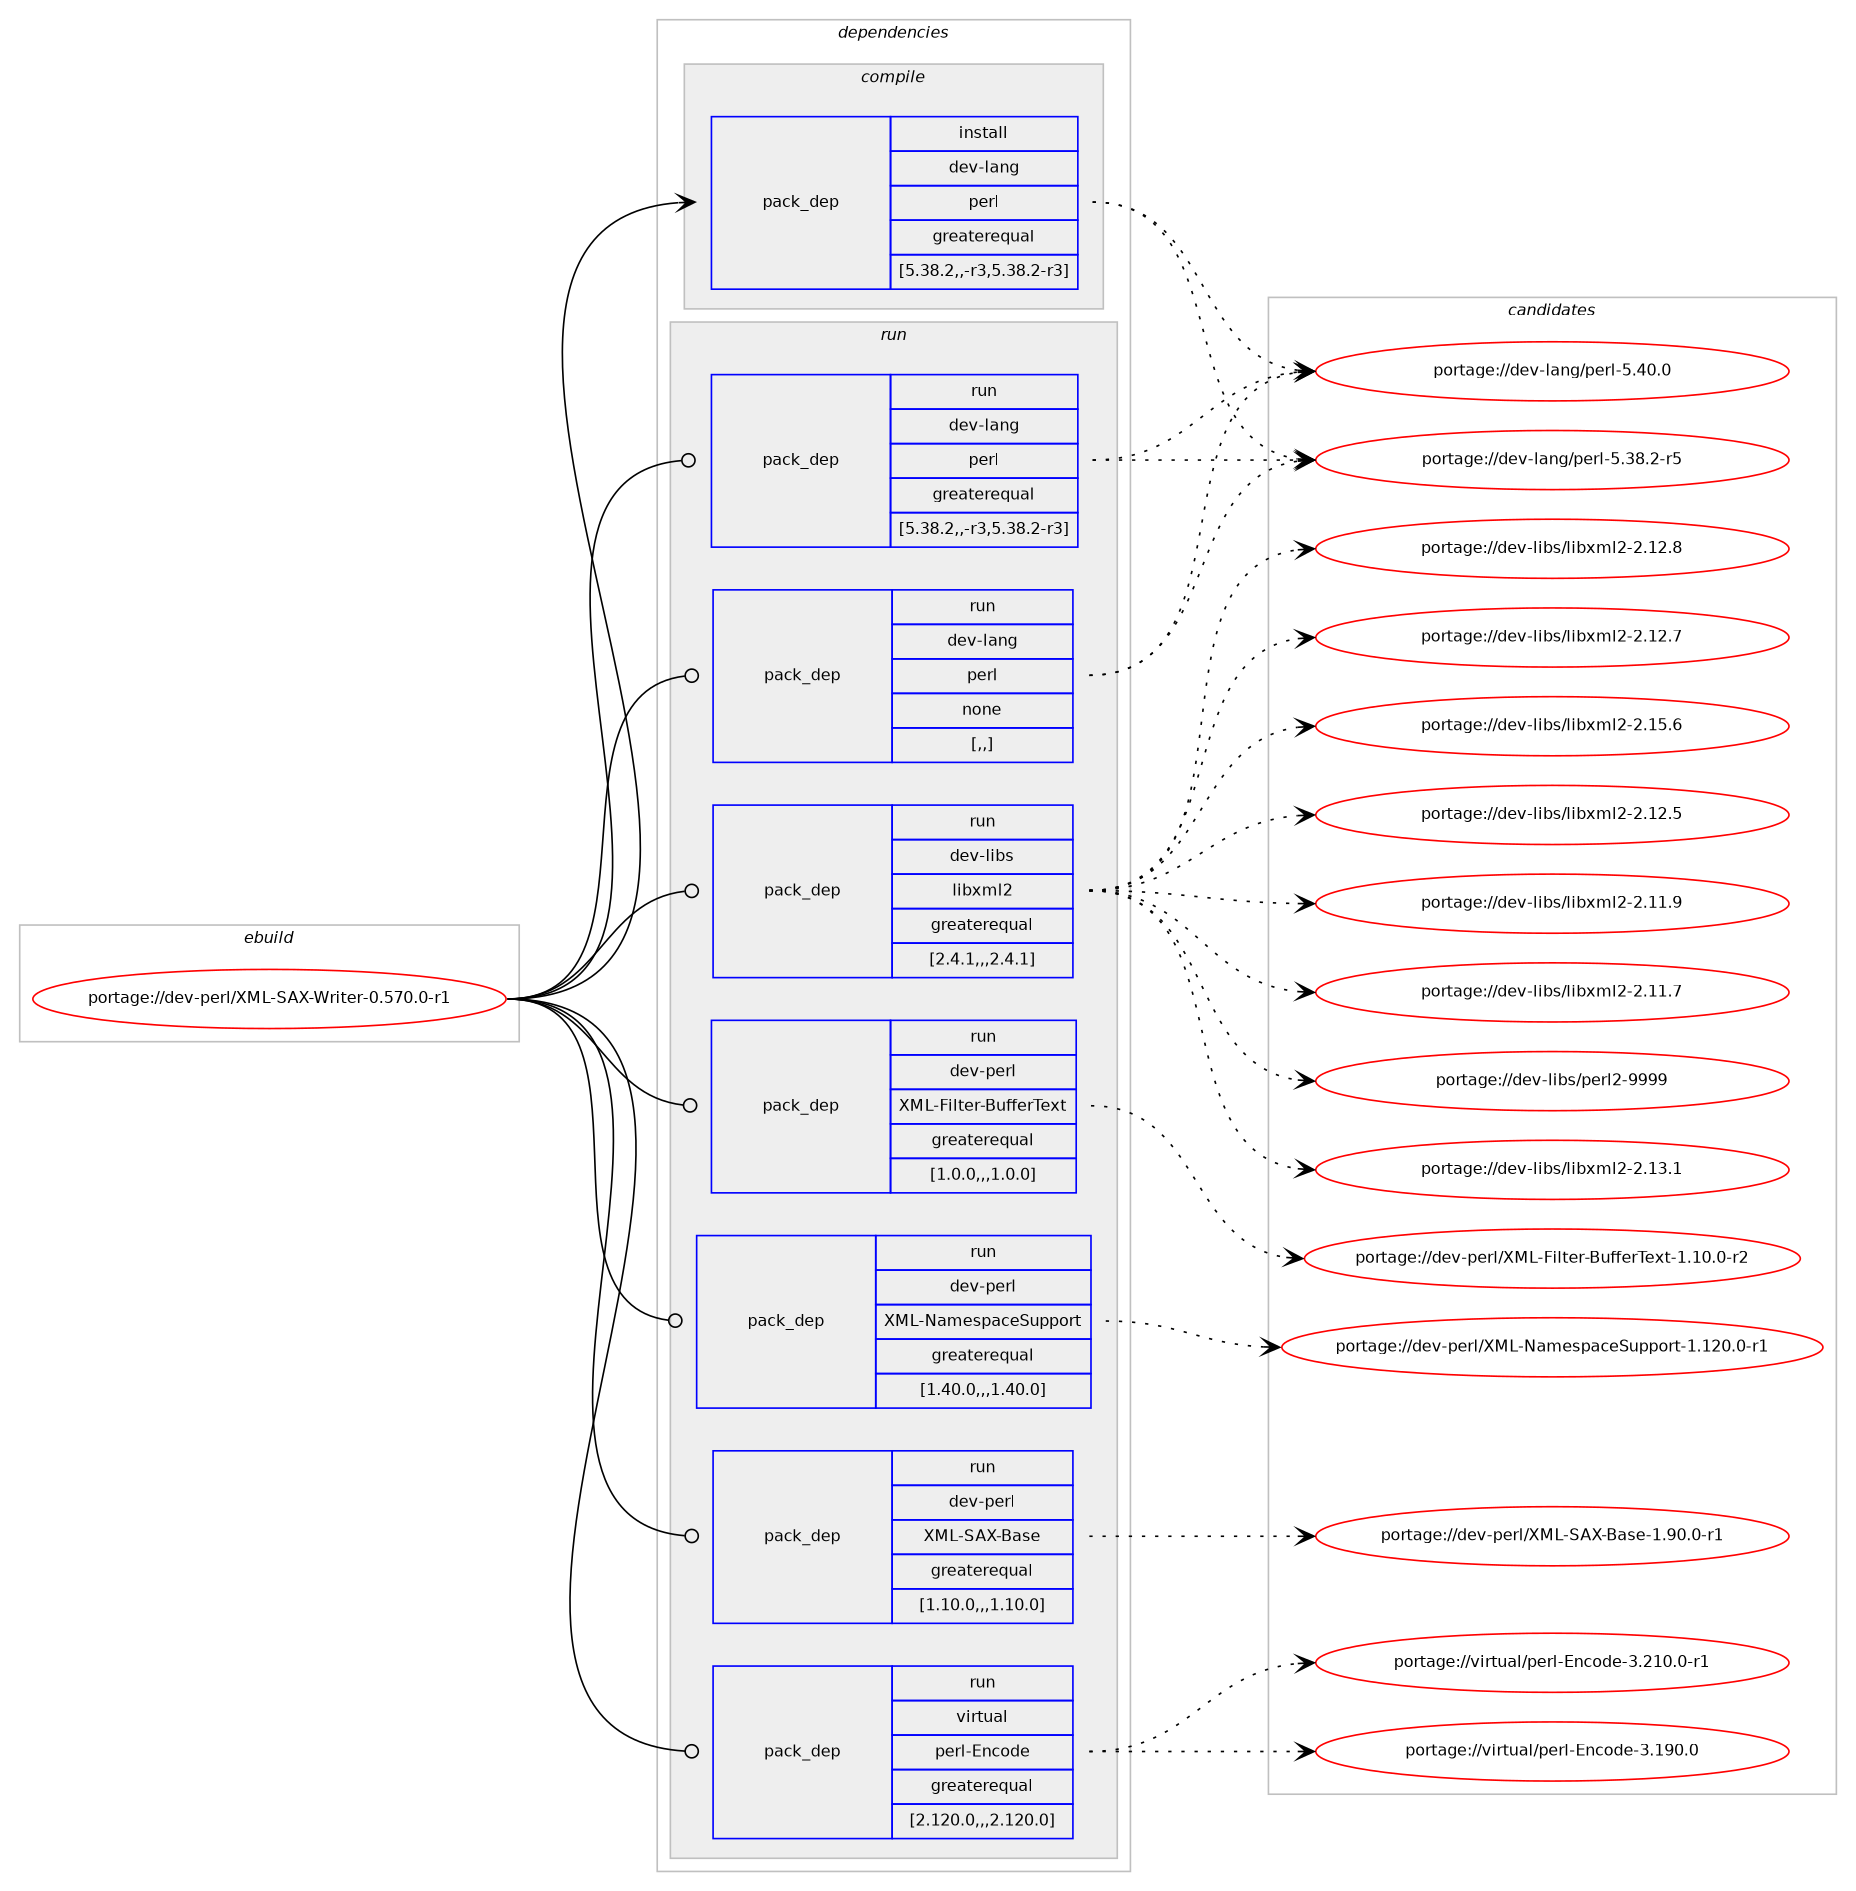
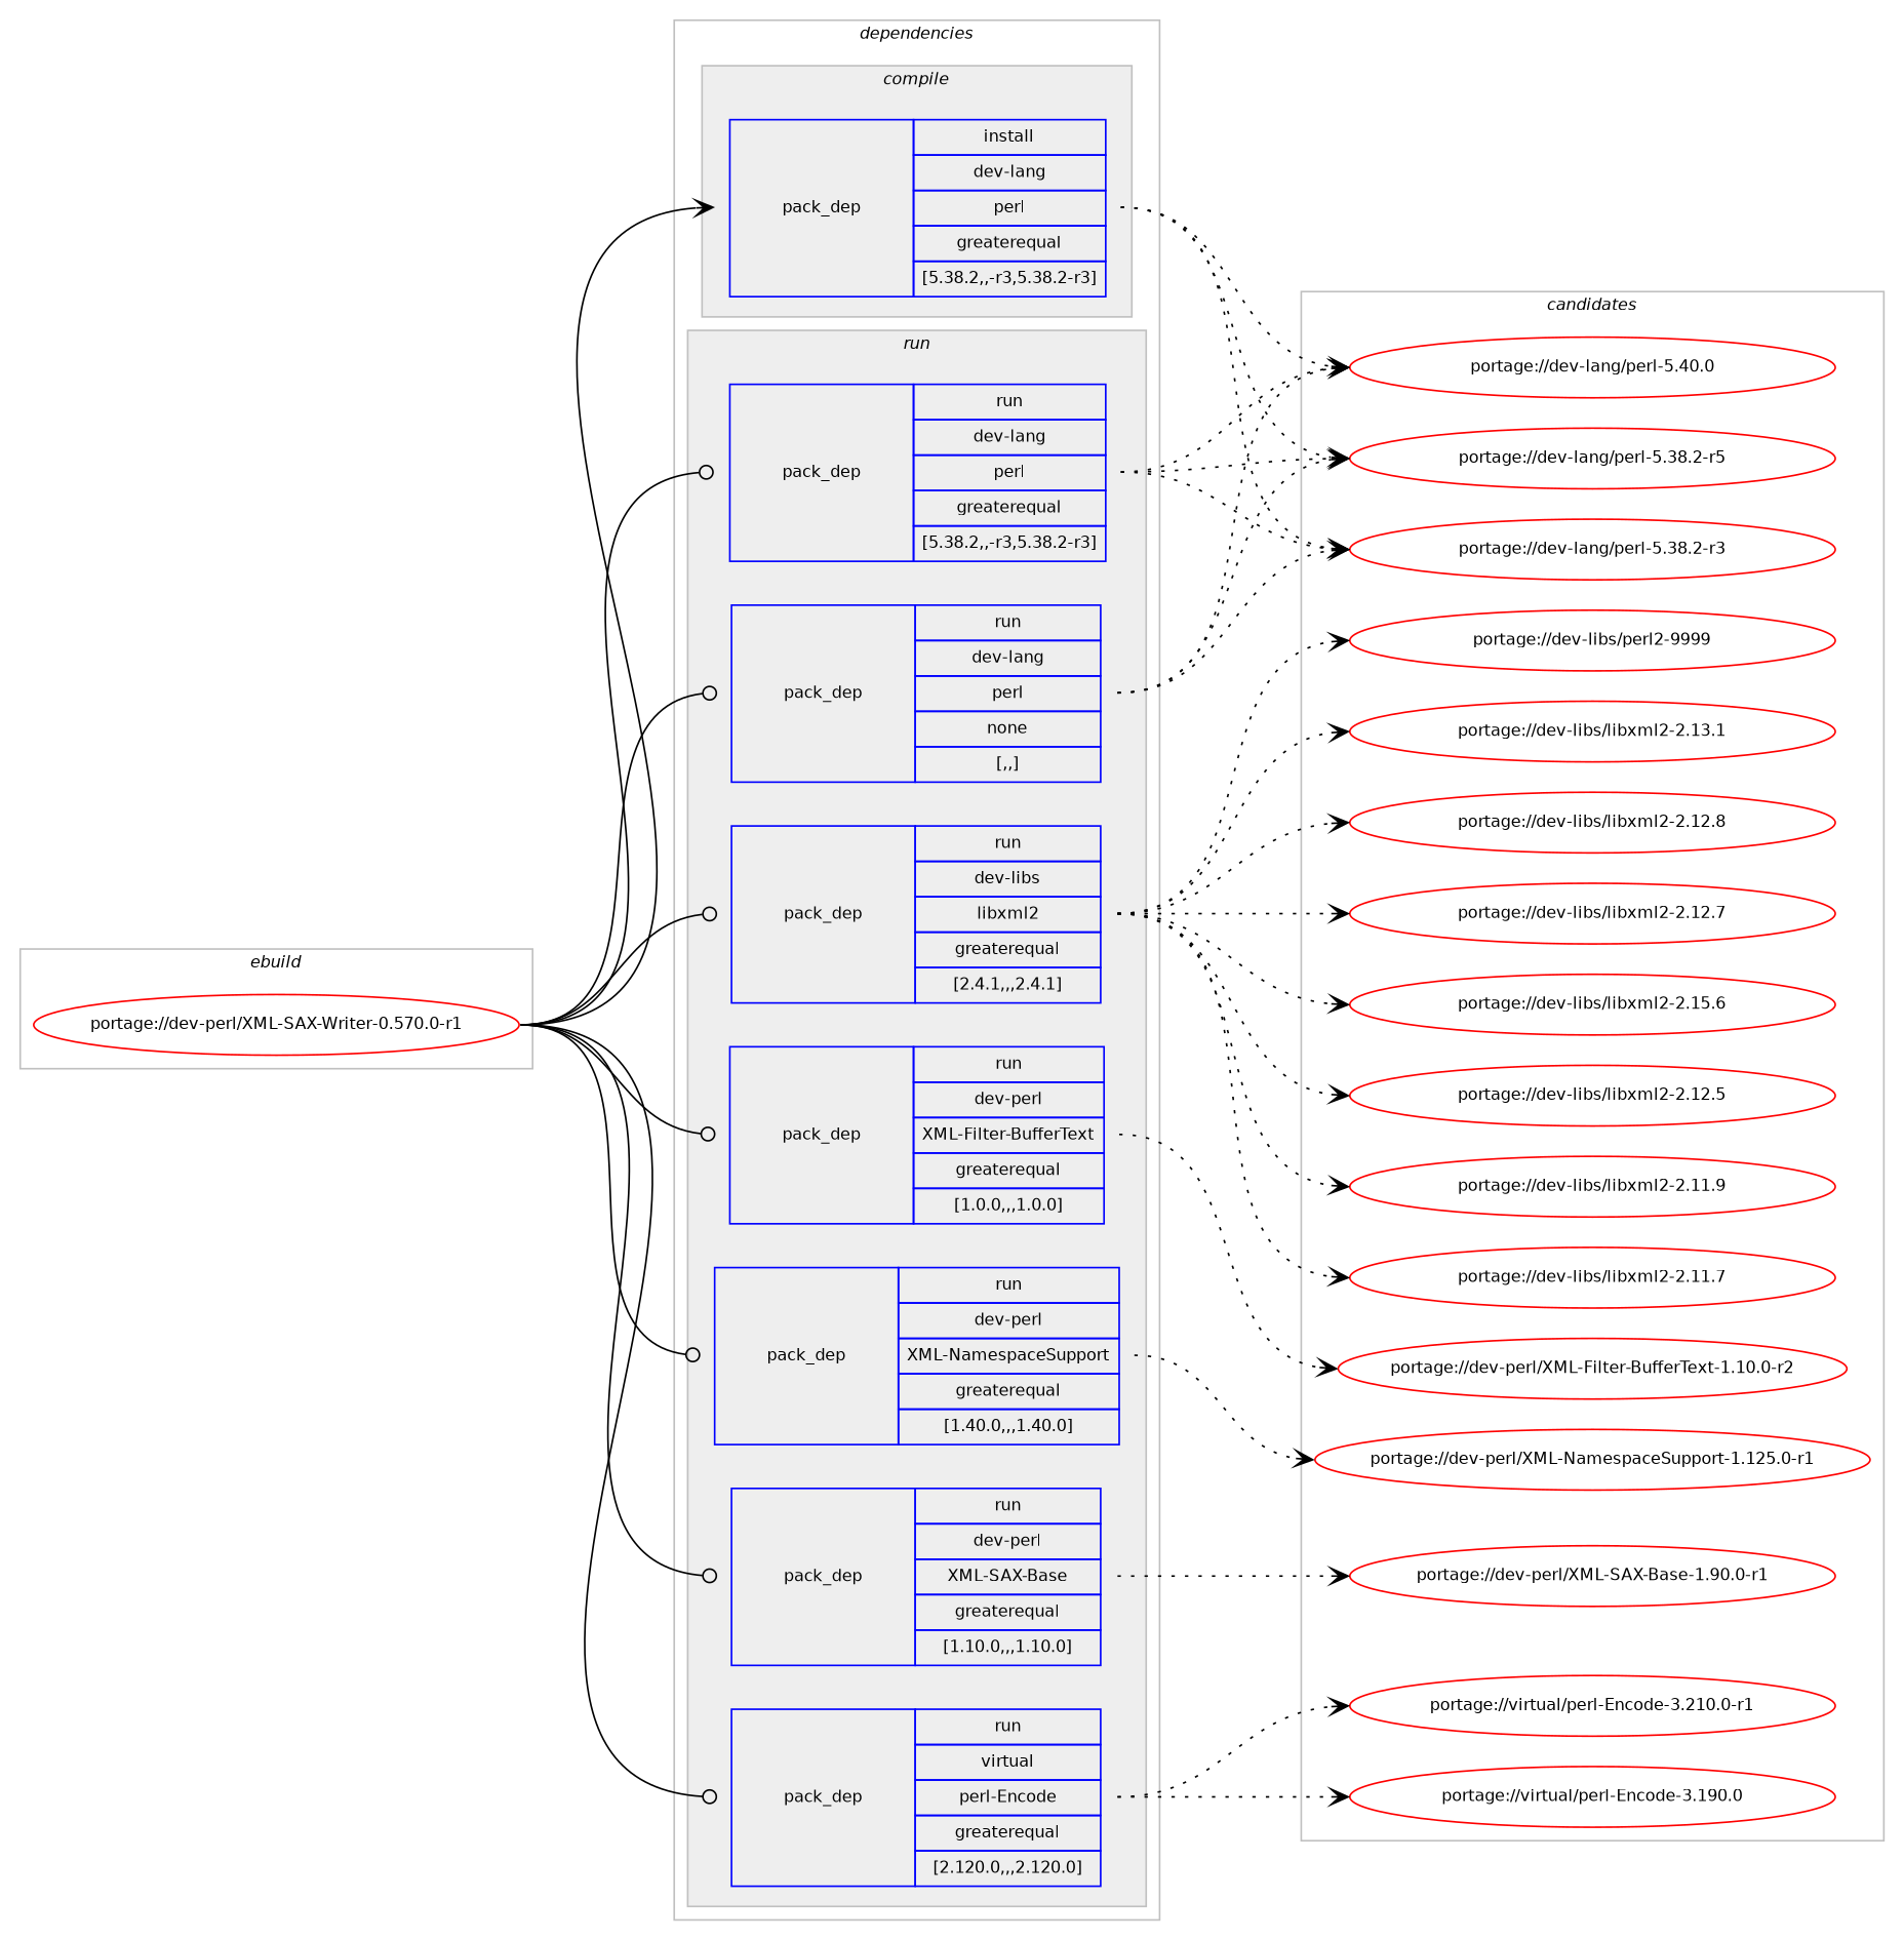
  digraph {
    compound=true
    concentrate=true
    fontname=Helvetica
    fontsize=10
    newrank=true
    rankdir=LR
    ranksep=1.5
    node [color=red fontname=Helvetica fontsize=10]
    edge [arrowhead=vee headport=w style=dotted tailport=e weight=100]
    n1 [label="portage://dev-perl/XML-SAX-Writer-0.570.0-r1" width=4]
    n2 [color=blue label=<<TABLE BORDER="0" CELLBORDER="1" CELLSPACING="0" CELLPADDING="4" WIDTH="220"><TR><TD ROWSPAN="6" CELLPADDING="30">pack_dep</TD></TR><TR><TD WIDTH="110">install</TD></TR><TR><TD>dev-lang</TD></TR><TR><TD>perl</TD></TR><TR><TD>greaterequal</TD></TR><TR><TD>[5.38.2,,-r3,5.38.2-r3]</TD></TR></TABLE>> shape=none]
    n3 [color=blue label=<<TABLE BORDER="0" CELLBORDER="1" CELLSPACING="0" CELLPADDING="4" WIDTH="220"><TR><TD ROWSPAN="6" CELLPADDING="30">pack_dep</TD></TR><TR><TD WIDTH="110">run</TD></TR><TR><TD>dev-lang</TD></TR><TR><TD>perl</TD></TR><TR><TD>greaterequal</TD></TR><TR><TD>[5.38.2,,-r3,5.38.2-r3]</TD></TR></TABLE>> shape=none]
    n4 [color=blue label=<<TABLE BORDER="0" CELLBORDER="1" CELLSPACING="0" CELLPADDING="4" WIDTH="220"><TR><TD ROWSPAN="6" CELLPADDING="30">pack_dep</TD></TR><TR><TD WIDTH="110">run</TD></TR><TR><TD>dev-lang</TD></TR><TR><TD>perl</TD></TR><TR><TD>none</TD></TR><TR><TD>[,,]</TD></TR></TABLE>> shape=none]
    n5 [color=blue label=<<TABLE BORDER="0" CELLBORDER="1" CELLSPACING="0" CELLPADDING="4" WIDTH="220"><TR><TD ROWSPAN="6" CELLPADDING="30">pack_dep</TD></TR><TR><TD WIDTH="110">run</TD></TR><TR><TD>dev-libs</TD></TR><TR><TD>libxml2</TD></TR><TR><TD>greaterequal</TD></TR><TR><TD>[2.4.1,,,2.4.1]</TD></TR></TABLE>> shape=none]
    n6 [color=blue label=<<TABLE BORDER="0" CELLBORDER="1" CELLSPACING="0" CELLPADDING="4" WIDTH="220"><TR><TD ROWSPAN="6" CELLPADDING="30">pack_dep</TD></TR><TR><TD WIDTH="110">run</TD></TR><TR><TD>dev-perl</TD></TR><TR><TD>XML-Filter-BufferText</TD></TR><TR><TD>greaterequal</TD></TR><TR><TD>[1.0.0,,,1.0.0]</TD></TR></TABLE>> shape=none]
    n7 [color=blue label=<<TABLE BORDER="0" CELLBORDER="1" CELLSPACING="0" CELLPADDING="4" WIDTH="220"><TR><TD ROWSPAN="6" CELLPADDING="30">pack_dep</TD></TR><TR><TD WIDTH="110">run</TD></TR><TR><TD>dev-perl</TD></TR><TR><TD>XML-NamespaceSupport</TD></TR><TR><TD>greaterequal</TD></TR><TR><TD>[1.40.0,,,1.40.0]</TD></TR></TABLE>> shape=none]
    n8 [color=blue label=<<TABLE BORDER="0" CELLBORDER="1" CELLSPACING="0" CELLPADDING="4" WIDTH="220"><TR><TD ROWSPAN="6" CELLPADDING="30">pack_dep</TD></TR><TR><TD WIDTH="110">run</TD></TR><TR><TD>dev-perl</TD></TR><TR><TD>XML-SAX-Base</TD></TR><TR><TD>greaterequal</TD></TR><TR><TD>[1.10.0,,,1.10.0]</TD></TR></TABLE>> shape=none]
    n9 [color=blue label=<<TABLE BORDER="0" CELLBORDER="1" CELLSPACING="0" CELLPADDING="4" WIDTH="220"><TR><TD ROWSPAN="6" CELLPADDING="30">pack_dep</TD></TR><TR><TD WIDTH="110">run</TD></TR><TR><TD>virtual</TD></TR><TR><TD>perl-Encode</TD></TR><TR><TD>greaterequal</TD></TR><TR><TD>[2.120.0,,,2.120.0]</TD></TR></TABLE>> shape=none]
    n10 [label="portage://dev-lang/perl-5.40.0" width=4]
    n11 [label="portage://dev-lang/perl-5.38.2-r5" width=4]
+   n12 [label="portage://dev-lang/perl-5.38.2-r3" width=4]
    n13 [label="portage://dev-libs/perl2-9999" width=4]
    n14 [label="portage://dev-libs/libxml2-2.13.1" width=4]
    n15 [label="portage://dev-libs/libxml2-2.12.8" width=4]
    n16 [label="portage://dev-libs/libxml2-2.12.7" width=4]
    n17 [label="portage://dev-libs/libxml2-2.15.6" width=4]
    n18 [label="portage://dev-libs/libxml2-2.12.5" width=4]
    n19 [label="portage://dev-libs/libxml2-2.11.9" width=4]
    n20 [label="portage://dev-libs/libxml2-2.11.7" width=4]
    n21 [label="portage://dev-perl/XML-Filter-BufferText-1.10.0-r2" width=4]
-   n22 [label="portage://dev-perl/XML-NamespaceSupport-1.120.0-r1" width=4]
+   n22 [label="portage://dev-perl/XML-NamespaceSupport-1.125.0-r1" width=4]
    n23 [label="portage://dev-perl/XML-SAX-Base-1.90.0-r1" width=4]
    n24 [label="portage://virtual/perl-Encode-3.210.0-r1" width=4]
    n25 [label="portage://virtual/perl-Encode-3.190.0" width=4]
    subgraph cluster_1 {
      color=gray
      label=<<i>ebuild</i>>
      n1
    }
    subgraph cluster_2 {
      color=gray
      label=<<i>dependencies</i>>
      subgraph cluster_3 {
        color=gray
        fillcolor="#eeeeee"
        label=<<i>compile</i>>
        style=filled
        subgraph sub_4 {
          color=gray
          fillcolor="#eeeeee"
          label=<<i>compile</i>>
          style=filled
          n2
        }
      }
      subgraph cluster_5 {
        color=gray
        fillcolor="#eeeeee"
        label=<<i>compile and run</i>>
        style=filled
      }
      subgraph cluster_6 {
        color=gray
        fillcolor="#eeeeee"
        label=<<i>run</i>>
        style=filled
        subgraph sub_7 {
          color=gray
          fillcolor="#eeeeee"
          label=<<i>run</i>>
          style=filled
          n3
        }
        subgraph sub_8 {
          color=gray
          fillcolor="#eeeeee"
          label=<<i>run</i>>
          style=filled
          n4
        }
        subgraph sub_9 {
          color=gray
          fillcolor="#eeeeee"
          label=<<i>run</i>>
          style=filled
          n5
        }
        subgraph sub_10 {
          color=gray
          fillcolor="#eeeeee"
          label=<<i>run</i>>
          style=filled
          n6
        }
        subgraph sub_11 {
          color=gray
          fillcolor="#eeeeee"
          label=<<i>run</i>>
          style=filled
          n7
        }
        subgraph sub_12 {
          color=gray
          fillcolor="#eeeeee"
          label=<<i>run</i>>
          style=filled
          n8
        }
        subgraph sub_13 {
          color=gray
          fillcolor="#eeeeee"
          label=<<i>run</i>>
          style=filled
          n9
        }
      }
    }
    subgraph cluster_14 {
      color=gray
      label=<<i>candidates</i>>
      rank=same
      subgraph sub_15 {
        color=black
        label=<<i>candidates</i>>
        nodesep=1
        rank=same
        n10
        n11
+       n12
      }
      subgraph sub_16 {
        color=black
        label=<<i>candidates</i>>
        nodesep=1
        rank=same
        n10
        n11
+       n12
      }
      subgraph sub_17 {
        color=black
        label=<<i>candidates</i>>
        nodesep=1
        rank=same
        n10
        n11
+       n12
      }
      subgraph sub_18 {
        color=black
        label=<<i>candidates</i>>
        nodesep=1
        rank=same
        n13
        n14
        n15
        n16
        n17
        n18
        n19
        n20
      }
      subgraph sub_19 {
        color=black
        label=<<i>candidates</i>>
        nodesep=1
        rank=same
        n21
      }
      subgraph sub_20 {
        color=black
        label=<<i>candidates</i>>
        nodesep=1
        rank=same
        n22
      }
      subgraph sub_21 {
        color=black
        label=<<i>candidates</i>>
        nodesep=1
        rank=same
        n23
      }
      subgraph sub_22 {
        color=black
        label=<<i>candidates</i>>
        nodesep=1
        rank=same
        n24
        n25
      }
    }
    n1 -> n2 [style=solid weight=20]
    n1 -> n3 [arrowhead=odot style=solid weight=20]
    n1 -> n4 [arrowhead=odot style=solid weight=20]
    n1 -> n5 [arrowhead=odot style=solid weight=20]
    n1 -> n6 [arrowhead=odot style=solid weight=20]
    n1 -> n7 [arrowhead=odot style=solid weight=20]
    n1 -> n8 [arrowhead=odot style=solid weight=20]
    n1 -> n9 [arrowhead=odot style=solid weight=20]
    n2 -> n10
    n2 -> n11
+   n2 -> n12
    n3 -> n10
    n3 -> n11
+   n3 -> n12
    n4 -> n10
    n4 -> n11
+   n4 -> n12
    n5 -> n13
    n5 -> n14
    n5 -> n15
    n5 -> n16
    n5 -> n17
    n5 -> n18
    n5 -> n19
    n5 -> n20
    n6 -> n21
    n7 -> n22
    n8 -> n23
    n9 -> n24
    n9 -> n25
  }
